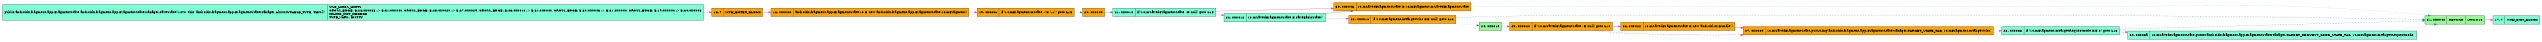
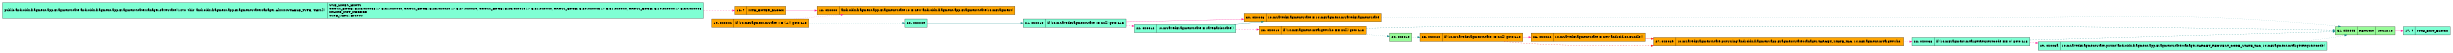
  digraph {
    rankdir=LR
    node [fillcolor=orange shape=record style=filled]
    edge [color=deeppink style=solid]
    n1 [label="{16\:\ ?|MTH_ENTER_BLOCK\l}"]
    n2 [label="{18\:\ 0x0000|androidx.fragment.app.FragmentState r0 = new androidx.fragment.app.FragmentState(r4.mFragment)\l}"]
    n3 [label="{19\:\ 0x000c|if (r4.mFragment.mState \<= (\-1)) goto L15\l}"]
-   n4 [label="{20\:\ 0x000e}"]
+   n4 [fillcolor=aquamarine label="{20\:\ 0x000e}"]
    n5 [fillcolor=aquamarine label="{21\:\ 0x0010|if (r0.mSavedFragmentState != null) goto L15\l}"]
    n6 [label="{30\:\ 0x0046|r0.mSavedFragmentState = r4.mFragment.mSavedFragmentState\l}"]
    n7 [fillcolor=palegreen label="{31\:\ 0x004c|RETURN\l|return r0\l}"]
    n8 [fillcolor=aquamarine label="{22\:\ 0x0012|r0.mSavedFragmentState = saveBasicState()\l}"]
    n9 [label="{23\:\ 0x001c|if (r4.mFragment.mTargetWho == null) goto L13\l}"]
    n10 [fillcolor=palegreen label="{24\:\ 0x001e}"]
    n11 [label="{25\:\ 0x0020|if (r0.mSavedFragmentState != null) goto L10\l}"]
    n12 [fillcolor=aquamarine label="{17\:\ ?|MTH_EXIT_BLOCK\l}"]
    n13 [label="{26\:\ 0x0022|r0.mSavedFragmentState = new android.os.Bundle()\l}"]
    n14 [label="{27\:\ 0x0029|r0.mSavedFragmentState.putString(androidx.fragment.app.FragmentStateManager.TARGET_STATE_TAG, r4.mFragment.mTargetWho)\l}"]
    n15 [fillcolor=aquamarine label="{28\:\ 0x0038|if (r4.mFragment.mTargetRequestCode == 0) goto L13\l}"]
    n16 [fillcolor=aquamarine label="{29\:\ 0x003a|r0.mSavedFragmentState.putInt(androidx.fragment.app.FragmentStateManager.TARGET_REQUEST_CODE_STATE_TAG, r4.mFragment.mTargetRequestCode)\l}"]
    n17 [fillcolor=aquamarine label="{public androidx.fragment.app.FragmentState androidx.fragment.app.FragmentStateManager.saveState((r4v0 'this' androidx.fragment.app.FragmentStateManager A[IMMUTABLE_TYPE, THIS]))  | USE_LINES_HINTS\lCROSS_EDGE: B:28:0x0038 \-\> B:31:0x004c, CROSS_EDGE: B:25:0x0020 \-\> B:27:0x0029, CROSS_EDGE: B:23:0x001c \-\> B:31:0x004c, CROSS_EDGE: B:30:0x0046 \-\> B:31:0x004c, CROSS_EDGE: B:19:0x000c \-\> B:30:0x0046\lINLINE_NOT_NEEDED\lTYPE_VARS: EMPTY\l}"]
    n1 -> n2
-   n2 -> n3 [style=dotted]
+   n3 -> n2 [style=dotted]
    n3 -> n4 [color=teal style=dotted]
    n4 -> n5 [color=teal]
    n5 -> n6
    n5 -> n8 [style=dashed]
    n6 -> n7 [color=teal style=dotted]
    n7 -> n12
    n8 -> n6 [color=teal]
    n8 -> n9 [style=dashed]
    n9 -> n7 [color=teal style=dashed]
    n9 -> n10 [color=teal style=dotted]
    n10 -> n11 [color=teal style=dotted]
    n11 -> n13
    n11 -> n14 [color=red style=dashed]
    n13 -> n14 [color=red]
    n14 -> n15 [style=dotted]
    n15 -> n7 [color=teal style=dashed]
    n15 -> n16 [style=dashed]
    n16 -> n7 [color=teal style=dotted]
    n17 -> n1 [style=dashed]
  }
